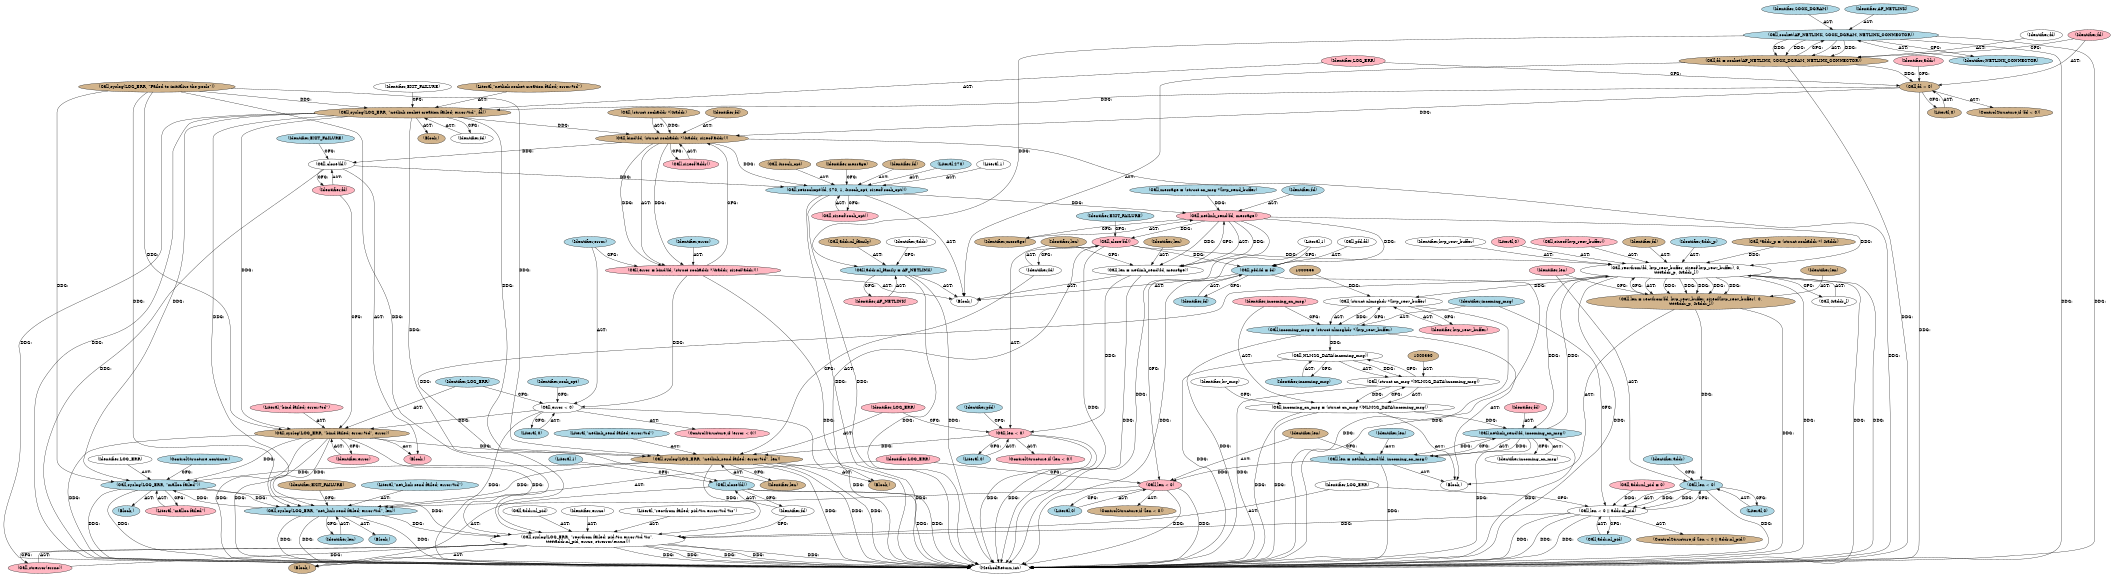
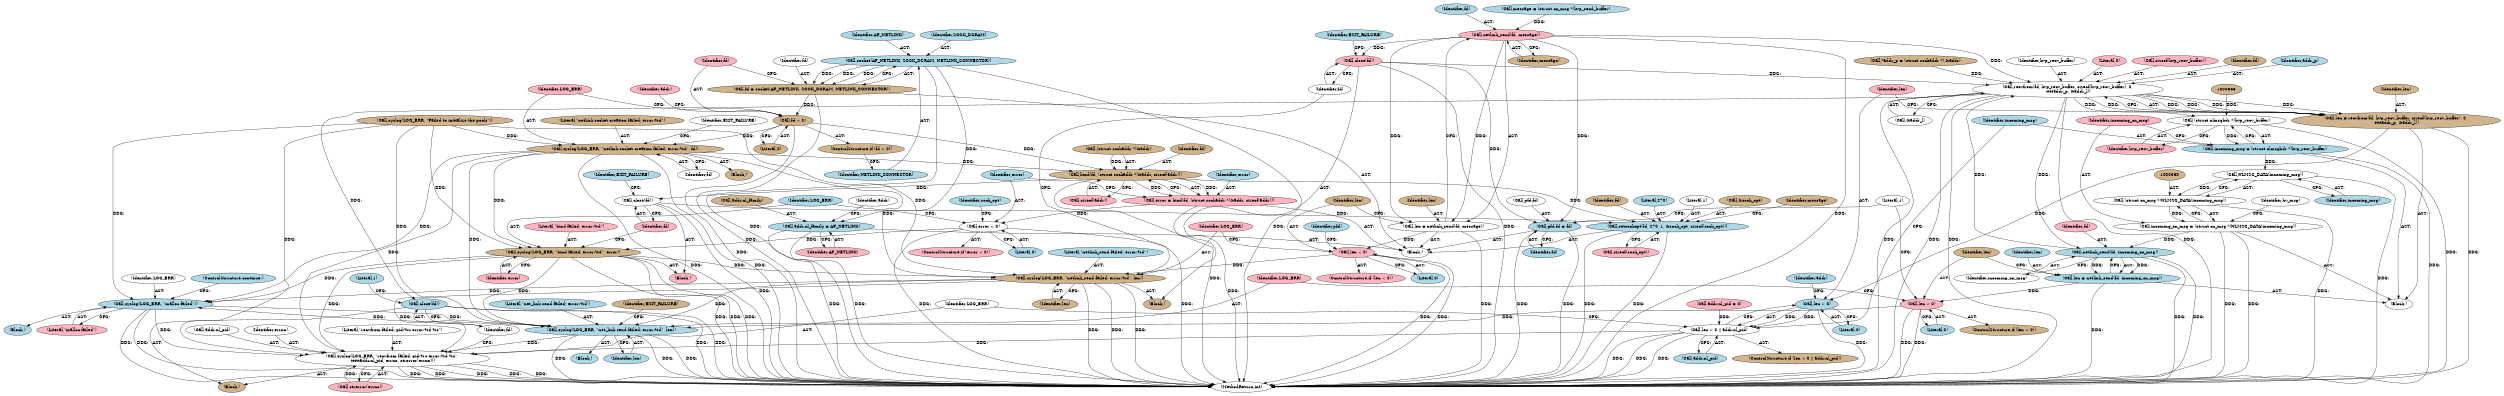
  digraph {
    node [fillcolor=lightblue style=filled]
    n1 [label="(Call,socket(AF_NETLINK, SOCK_DGRAM, NETLINK_CONNECTOR))"]
    n2 [fillcolor=tan label="(Call,fd = socket(AF_NETLINK, SOCK_DGRAM, NETLINK_CONNECTOR))"]
    n3 [label="(Call,addr.nl_family = AF_NETLINK)"]
    n4 [fillcolor=white label="(MethodReturn,int)"]
    n5 [label="(Identifier,NETLINK_CONNECTOR)"]
    n6 [fillcolor=tan label="(Call,fd < 0)"]
    n7 [fillcolor=white label="(Block,)"]
    n8 [fillcolor=lightpink label="(Identifier,AF_NETLINK)"]
    n9 [fillcolor=tan label="(Call,syslog(LOG_ERR, \"netlink socket creation failed; error:%d\", fd))"]
    n10 [fillcolor=tan label="(Call,bind(fd, (struct sockaddr *)&addr, sizeof(addr)))"]
    n11 [fillcolor=tan label="(Literal,0)"]
    n12 [fillcolor=tan label="(ControlStructure,if (fd < 0))"]
    n13 [fillcolor=tan label="(Call,syslog(LOG_ERR, \"bind failed; error:%d\", error))"]
    n14 [fillcolor=tan label="(Call,syslog(LOG_ERR, \"netlink_send failed; error:%d\", len))"]
    n15 [fillcolor=white label="(Call,syslog(LOG_ERR, \"recvfrom failed; pid:%u error:%d %s\",\n \t\t\t\t\taddr.nl_pid, errno, strerror(errno)))"]
    n16 [label="(Call,syslog(LOG_ERR, \"malloc failed\"))"]
    n17 [label="(Call,syslog(LOG_ERR, \"net_link send failed; error:%d\", len))"]
    n18 [fillcolor=tan label="(Block,)"]
    n19 [fillcolor=white label="(Identifier,fd)"]
    n20 [fillcolor=lightpink label="(Call,error = bind(fd, (struct sockaddr *)&addr, sizeof(addr)))"]
    n21 [fillcolor=white label="(Call,close(fd))"]
    n22 [label="(Call,setsockopt(fd, 270, 1, &sock_opt, sizeof(sock_opt)))"]
    n23 [fillcolor=lightpink label="(Call,sizeof(addr))"]
    n24 [fillcolor=lightpink label="(Identifier,error)"]
    n25 [fillcolor=lightpink label="(Block,)"]
    n26 [fillcolor=tan label="(Identifier,len)"]
    n27 [fillcolor=tan label="(Block,)"]
    n28 [fillcolor=tan label="(Block,)"]
    n29 [fillcolor=lightpink label="(Call,strerror(errno))"]
    n30 [label="(Block,)"]
    n31 [fillcolor=lightpink label="(Literal,\"malloc failed\")"]
    n32 [label="(Block,)"]
    n33 [label="(Identifier,len)"]
    n34 [fillcolor=white label="(Call,error < 0)"]
    n35 [fillcolor=lightpink label="(Identifier,fd)"]
    n36 [fillcolor=lightpink label="(Call,netlink_send(fd, message))"]
    n37 [fillcolor=lightpink label="(Call,sizeof(sock_opt))"]
    n38 [label="(Literal,0)"]
    n39 [fillcolor=lightpink label="(ControlStructure,if (error < 0))"]
    n40 [fillcolor=white label="(Call,len = netlink_send(fd, message))"]
    n41 [fillcolor=lightpink label="(Call,close(fd))"]
    n42 [label="(Call,pfd.fd = fd)"]
    n43 [fillcolor=white label="(Call,recvfrom(fd, kvp_recv_buffer, sizeof(kvp_recv_buffer), 0,\n \t\t\t\taddr_p, &addr_l))"]
    n44 [fillcolor=tan label="(Identifier,message)"]
    n45 [fillcolor=lightpink label="(Call,len < 0)"]
    n46 [fillcolor=white label="(Identifier,fd)"]
    n47 [label="(Identifier,fd)"]
    n48 [fillcolor=tan label="(Call,len = recvfrom(fd, kvp_recv_buffer, sizeof(kvp_recv_buffer), 0,\n \t\t\t\taddr_p, &addr_l))"]
    n49 [label="(Call,close(fd))"]
    n50 [fillcolor=white label="(Call,(struct nlmsghdr *)kvp_recv_buffer)"]
    n51 [label="(Call,netlink_send(fd, incoming_cn_msg))"]
    n52 [fillcolor=white label="(Call,&addr_l)"]
    n53 [label="(Literal,0)"]
    n54 [fillcolor=lightpink label="(ControlStructure,if (len < 0))"]
    n55 [label="(Call,len < 0)"]
    n56 [fillcolor=white label="(Block,)"]
    n57 [fillcolor=white label="(Identifier,fd)"]
    n58 [label="(Call,incoming_msg = (struct nlmsghdr *)kvp_recv_buffer)"]
    n59 [fillcolor=lightpink label="(Identifier,kvp_recv_buffer)"]
    n60 [label="(Call,len = netlink_send(fd, incoming_cn_msg))"]
    n61 [fillcolor=white label="(Identifier,incoming_cn_msg)"]
    n62 [fillcolor=white label="(Call,len < 0 || addr.nl_pid)"]
    n63 [label="(Literal,0)"]
    n64 [label="(Call,addr.nl_pid)"]
    n65 [fillcolor=tan label="(ControlStructure,if (len < 0 || addr.nl_pid))"]
    n66 [fillcolor=white label="(Call,NLMSG_DATA(incoming_msg))"]
    n67 [fillcolor=white label="(Call,(struct cn_msg *)NLMSG_DATA(incoming_msg))"]
    n68 [label="(Identifier,incoming_msg)"]
    n69 [fillcolor=white label="(Call,incoming_cn_msg = (struct cn_msg *)NLMSG_DATA(incoming_msg))"]
    n70 [fillcolor=lightpink label="(Call,len < 0)"]
    n71 [label="(Literal,0)"]
    n72 [fillcolor=tan label="(ControlStructure,if (len < 0))"]
    n73 [label="(Identifier,incoming_msg)"]
    n74 [label="(Identifier,fd)"]
    n75 [label="(Identifier,LOG_ERR)"]
    n76 [fillcolor=lightpink label="(Identifier,addr)"]
    n77 [fillcolor=tan label="(Identifier,fd)"]
    n78 [label="(ControlStructure,continue;)"]
    n79 [label="(Identifier,EXIT_FAILURE)"]
    n80 [label="(Literal,270)"]
    n81 [label="(Call,message = (struct cn_msg *)kvp_send_buffer)"]
    n82 [fillcolor=tan label="(Identifier,len)"]
    n83 [fillcolor=lightpink label="(Identifier,fd)"]
    n84 [fillcolor=tan label="(Identifier,EXIT_FAILURE)"]
    n85 [label="(Identifier,addr)"]
    n86 [fillcolor=white label="(Identifier,kvp_recv_buffer)"]
    n87 [fillcolor=white label="(Identifier,LOG_ERR)"]
    n88 [label="(Literal,\"net_link send failed; error:%d\")"]
    n89 [fillcolor=white label="(Call,addr.nl_pid)"]
    n90 [fillcolor=tan label="(Literal,\"netlink socket creation failed; error:%d\")"]
    n91 [fillcolor=lightpink label="(Literal,0)"]
    n92 [fillcolor=tan label="(Call,addr.nl_family)"]
    n93 [fillcolor=white label="(Identifier,LOG_ERR)"]
    n94 [fillcolor=white label="(Literal,1)"]
    n95 [fillcolor=lightpink label="(Identifier,LOG_ERR)"]
    n96 [fillcolor=white label="(Call,pfd.fd)"]
    n97 [fillcolor=white label="(Identifier,errno)"]
    n98 [label="(Identifier,SOCK_DGRAM)"]
    n99 [fillcolor=white label="(Literal,1)"]
    n100 [fillcolor=white label="(Identifier,addr)"]
    n101 [label="(Identifier,AF_NETLINK)"]
    n102 [label="(Literal,\"netlink_send failed; error:%d\")"]
    n103 [fillcolor=lightpink label="(Literal,\"bind failed; error:%d\")"]
    n104 [label="(Identifier,error)"]
    n105 [fillcolor=lightpink label="(Call,sizeof(kvp_recv_buffer))"]
    n106 [fillcolor=lightpink label="(Call,addr.nl_pid = 0)"]
    n107 [label="(Identifier,EXIT_FAILURE)"]
    n108 [fillcolor=tan label="(Call,(struct sockaddr *)&addr)"]
    n109 [fillcolor=white label="(Identifier,fd)"]
    n110 [label="(Literal,1)"]
    n111 [fillcolor=tan label="(Identifier,len)"]
    n112 [fillcolor=white label="(Identifier,hv_msg)"]
    n113 [fillcolor=tan label="(Identifier,len)"]
    n114 [fillcolor=tan label="(Identifier,fd)"]
    n115 [fillcolor=tan label="(Identifier,len)"]
    n116 [label="(Identifier,addr_p)"]
    n117 [label="(Identifier,pfd)"]
    n118 [fillcolor=lightpink label="(Identifier,LOG_ERR)"]
    n119 [label="(Identifier,len)"]
    n120 [fillcolor=tan label="(Call,&sock_opt)"]
    n121 [fillcolor=white label="(Identifier,EXIT_FAILURE)"]
    n122 [fillcolor=lightpink label="(Identifier,LOG_ERR)"]
    n123 [fillcolor=tan label="(Call,*addr_p = (struct sockaddr *) &addr)"]
    n124 [fillcolor=tan label="(Identifier,message)"]
    n125 [fillcolor=tan label="(Call,syslog(LOG_ERR, \"Failed to initialize the pools\"))"]
    n126 [label="(Identifier,sock_opt)"]
    n127 [fillcolor=white label="(Literal,\"recvfrom failed; pid:%u error:%d %s\")"]
    n128 [fillcolor=lightpink label="(Identifier,fd)"]
    n129 [fillcolor=lightpink label="(Identifier,incoming_cn_msg)"]
    n130 [fillcolor=tan label="(Identifier,fd)"]
    n131 [fillcolor=lightpink label="(Identifier,len)"]
    n132 [label="(Identifier,error)"]
    1000355 [fillcolor=tan]
    1000360 [fillcolor=tan]
    n1 -> n2 [label="AST: "]
    n1 -> n2 [label="DDG: "]
    n1 -> n2 [label="DDG: "]
    n1 -> n2 [label="DDG: "]
    n1 -> n3 [label="DDG: "]
    n1 -> n4 [label="DDG: "]
    n1 -> n4 [label="DDG: "]
-   n1 -> n5 [label="CFG: "]
+   n12 -> n5 [label="CFG: "]
    n2 -> n1 [label="CFG: "]
    n2 -> n4 [label="DDG: "]
    n2 -> n6 [label="DDG: "]
    n2 -> n7 [label="AST: "]
    n3 -> n4 [label="DDG: "]
    n3 -> n4 [label="DDG: "]
    n3 -> n7 [label="AST: "]
    n3 -> n8 [label="CFG: "]
    n5 -> n1 [label="AST: "]
    n6 -> n4 [label="DDG: "]
    n6 -> n9 [label="DDG: "]
    n6 -> n10 [label="DDG: "]
    n6 -> n11 [label="CFG: "]
    n6 -> n12 [label="AST: "]
    n8 -> n3 [label="AST: "]
    n9 -> n4 [label="DDG: "]
    n9 -> n4 [label="DDG: "]
    n9 -> n10 [label="DDG: "]
    n9 -> n13 [label="DDG: "]
    n9 -> n14 [label="DDG: "]
    n9 -> n15 [label="DDG: "]
    n9 -> n16 [label="DDG: "]
    n9 -> n17 [label="DDG: "]
    n9 -> n18 [label="AST: "]
    n9 -> n19 [label="CFG: "]
    n10 -> n4 [label="DDG: "]
    n10 -> n20 [label="AST: "]
    n10 -> n20 [label="DDG: "]
    n10 -> n20 [label="DDG: "]
    n10 -> n21 [label="DDG: "]
    n10 -> n22 [label="DDG: "]
    n10 -> n23 [label="CFG: "]
    n11 -> n6 [label="AST: "]
    n13 -> n4 [label="DDG: "]
    n13 -> n4 [label="DDG: "]
    n13 -> n4 [label="DDG: "]
    n13 -> n14 [label="DDG: "]
    n13 -> n15 [label="DDG: "]
    n13 -> n16 [label="DDG: "]
    n13 -> n17 [label="DDG: "]
    n13 -> n24 [label="CFG: "]
    n13 -> n25 [label="AST: "]
    n14 -> n4 [label="DDG: "]
    n14 -> n4 [label="DDG: "]
    n14 -> n4 [label="DDG: "]
    n14 -> n15 [label="DDG: "]
    n14 -> n16 [label="DDG: "]
    n14 -> n17 [label="DDG: "]
    n14 -> n26 [label="CFG: "]
    n14 -> n27 [label="AST: "]
    n15 -> n4 [label="DDG: "]
    n15 -> n4 [label="DDG: "]
    n15 -> n4 [label="DDG: "]
    n15 -> n4 [label="DDG: "]
    n15 -> n4 [label="DDG: "]
    n15 -> n28 [label="AST: "]
    n15 -> n29 [label="CFG: "]
    n16 -> n4 [label="DDG: "]
    n16 -> n4 [label="DDG: "]
    n16 -> n15 [label="DDG: "]
    n16 -> n17 [label="DDG: "]
    n16 -> n30 [label="AST: "]
    n16 -> n31 [label="CFG: "]
    n17 -> n4 [label="DDG: "]
    n17 -> n4 [label="DDG: "]
    n17 -> n4 [label="DDG: "]
    n17 -> n15 [label="DDG: "]
    n17 -> n16 [label="DDG: "]
    n17 -> n32 [label="AST: "]
    n17 -> n33 [label="CFG: "]
    n19 -> n9 [label="AST: "]
    n20 -> n4 [label="DDG: "]
    n20 -> n7 [label="AST: "]
    n20 -> n10 [label="CFG: "]
    n20 -> n34 [label="DDG: "]
    n21 -> n4 [label="DDG: "]
    n21 -> n22 [label="DDG: "]
    n21 -> n25 [label="AST: "]
    n21 -> n35 [label="CFG: "]
    n22 -> n4 [label="DDG: "]
    n22 -> n4 [label="DDG: "]
    n22 -> n7 [label="AST: "]
-   n22 -> n36 [label="DDG: "]
    n22 -> n37 [label="CFG: "]
    n23 -> n10 [label="AST: "]
    n24 -> n13 [label="AST: "]
    n26 -> n14 [label="AST: "]
    n29 -> n15 [label="AST: "]
    n29 -> n15 [label="DDG: "]
    n31 -> n16 [label="AST: "]
    n33 -> n17 [label="AST: "]
    n34 -> n4 [label="DDG: "]
    n34 -> n4 [label="DDG: "]
    n34 -> n13 [label="DDG: "]
    n34 -> n38 [label="CFG: "]
    n34 -> n39 [label="AST: "]
    n35 -> n13 [label="CFG: "]
    n35 -> n21 [label="AST: "]
    n36 -> n4 [label="DDG: "]
    n36 -> n40 [label="AST: "]
    n36 -> n40 [label="DDG: "]
    n36 -> n40 [label="DDG: "]
    n36 -> n41 [label="DDG: "]
    n36 -> n42 [label="DDG: "]
    n36 -> n43 [label="DDG: "]
    n36 -> n44 [label="CFG: "]
    n37 -> n22 [label="AST: "]
    n38 -> n34 [label="AST: "]
    n40 -> n4 [label="DDG: "]
    n40 -> n7 [label="AST: "]
    n40 -> n36 [label="CFG: "]
    n40 -> n45 [label="DDG: "]
    n41 -> n4 [label="DDG: "]
    n41 -> n27 [label="AST: "]
    n41 -> n42 [label="DDG: "]
    n41 -> n43 [label="DDG: "]
    n41 -> n46 [label="CFG: "]
    n42 -> n4 [label="DDG: "]
    n42 -> n4 [label="DDG: "]
    n42 -> n7 [label="AST: "]
    n42 -> n47 [label="CFG: "]
    n43 -> n4 [label="DDG: "]
    n43 -> n4 [label="DDG: "]
    n43 -> n4 [label="DDG: "]
    n43 -> n4 [label="DDG: "]
    n43 -> n48 [label="AST: "]
    n43 -> n48 [label="DDG: "]
    n43 -> n48 [label="DDG: "]
    n43 -> n48 [label="DDG: "]
    n43 -> n48 [label="DDG: "]
    n43 -> n48 [label="DDG: "]
    n43 -> n49 [label="DDG: "]
    n43 -> n50 [label="DDG: "]
    n43 -> n51 [label="DDG: "]
    n43 -> n52 [label="CFG: "]
    n44 -> n36 [label="AST: "]
    n45 -> n4 [label="DDG: "]
    n45 -> n4 [label="DDG: "]
    n45 -> n14 [label="DDG: "]
    n45 -> n53 [label="CFG: "]
    n45 -> n54 [label="AST: "]
    n46 -> n14 [label="CFG: "]
    n46 -> n41 [label="AST: "]
    n47 -> n42 [label="AST: "]
    n48 -> n4 [label="DDG: "]
    n48 -> n43 [label="CFG: "]
    n48 -> n55 [label="DDG: "]
    n48 -> n56 [label="AST: "]
    n49 -> n4 [label="DDG: "]
    n49 -> n4 [label="DDG: "]
    n49 -> n28 [label="AST: "]
    n49 -> n57 [label="CFG: "]
    n50 -> n4 [label="DDG: "]
    n50 -> n58 [label="AST: "]
    n50 -> n58 [label="DDG: "]
    n50 -> n59 [label="CFG: "]
    n51 -> n4 [label="DDG: "]
    n51 -> n4 [label="DDG: "]
    n51 -> n43 [label="DDG: "]
    n51 -> n60 [label="AST: "]
    n51 -> n60 [label="DDG: "]
    n51 -> n60 [label="DDG: "]
    n51 -> n61 [label="CFG: "]
    n52 -> n43 [label="AST: "]
    n53 -> n45 [label="AST: "]
    n55 -> n4 [label="DDG: "]
    n55 -> n62 [label="AST: "]
    n55 -> n62 [label="DDG: "]
    n55 -> n62 [label="DDG: "]
    n55 -> n63 [label="CFG: "]
    n57 -> n15 [label="CFG: "]
    n57 -> n49 [label="AST: "]
    n58 -> n4 [label="DDG: "]
    n58 -> n50 [label="CFG: "]
    n58 -> n56 [label="AST: "]
    n58 -> n66 [label="DDG: "]
    n59 -> n50 [label="AST: "]
    n60 -> n4 [label="DDG: "]
    n60 -> n51 [label="CFG: "]
    n60 -> n56 [label="AST: "]
    n60 -> n70 [label="DDG: "]
    n61 -> n51 [label="AST: "]
    n62 -> n4 [label="DDG: "]
    n62 -> n4 [label="DDG: "]
    n62 -> n4 [label="DDG: "]
    n62 -> n15 [label="DDG: "]
    n62 -> n55 [label="CFG: "]
    n62 -> n64 [label="CFG: "]
    n62 -> n65 [label="AST: "]
    n63 -> n55 [label="AST: "]
    n64 -> n62 [label="AST: "]
    n66 -> n4 [label="DDG: "]
    n66 -> n67 [label="AST: "]
    n66 -> n67 [label="DDG: "]
    n66 -> n68 [label="CFG: "]
    n67 -> n4 [label="DDG: "]
    n67 -> n66 [label="CFG: "]
    n67 -> n69 [label="AST: "]
    n67 -> n69 [label="DDG: "]
    n68 -> n66 [label="AST: "]
    n69 -> n4 [label="DDG: "]
    n69 -> n4 [label="DDG: "]
    n69 -> n51 [label="DDG: "]
    n69 -> n56 [label="AST: "]
    n69 -> n67 [label="CFG: "]
    n70 -> n4 [label="DDG: "]
    n70 -> n4 [label="DDG: "]
    n70 -> n17 [label="DDG: "]
    n70 -> n71 [label="CFG: "]
    n70 -> n72 [label="AST: "]
    n71 -> n70 [label="AST: "]
    n73 -> n58 [label="AST: "]
    n73 -> n62 [label="CFG: "]
    n74 -> n36 [label="AST: "]
    n75 -> n13 [label="AST: "]
    n75 -> n34 [label="CFG: "]
    n76 -> n6 [label="CFG: "]
    n77 -> n10 [label="AST: "]
    n78 -> n16 [label="CFG: "]
    n79 -> n41 [label="CFG: "]
    n80 -> n22 [label="AST: "]
    n81 -> n36 [label="DDG: "]
    n82 -> n40 [label="AST: "]
    n83 -> n2 [label="CFG: "]
    n83 -> n6 [label="AST: "]
    n84 -> n17 [label="CFG: "]
    n85 -> n55 [label="CFG: "]
    n86 -> n43 [label="AST: "]
    n87 -> n15 [label="AST: "]
    n87 -> n62 [label="CFG: "]
    n88 -> n17 [label="AST: "]
    n89 -> n15 [label="AST: "]
    n90 -> n9 [label="AST: "]
    n91 -> n43 [label="AST: "]
    n92 -> n3 [label="AST: "]
    n93 -> n16 [label="AST: "]
    n94 -> n22 [label="AST: "]
    n95 -> n6 [label="CFG: "]
    n95 -> n9 [label="AST: "]
    n96 -> n42 [label="AST: "]
    n97 -> n15 [label="AST: "]
    n98 -> n1 [label="AST: "]
    n99 -> n42 [label="CFG: "]
    n99 -> n70 [label="CFG: "]
    n100 -> n3 [label="CFG: "]
    n101 -> n1 [label="AST: "]
    n102 -> n14 [label="AST: "]
    n103 -> n13 [label="AST: "]
    n104 -> n20 [label="CFG: "]
    n104 -> n34 [label="AST: "]
    n105 -> n43 [label="AST: "]
    n106 -> n62 [label="DDG: "]
    n107 -> n21 [label="CFG: "]
    n108 -> n10 [label="AST: "]
    n108 -> n10 [label="DDG: "]
    n109 -> n2 [label="AST: "]
    n110 -> n49 [label="CFG: "]
    n111 -> n40 [label="CFG: "]
    n111 -> n45 [label="AST: "]
    n112 -> n69 [label="CFG: "]
    n113 -> n60 [label="CFG: "]
    n113 -> n70 [label="AST: "]
    n114 -> n43 [label="AST: "]
    n115 -> n48 [label="AST: "]
    n116 -> n43 [label="AST: "]
    n117 -> n45 [label="CFG: "]
    n118 -> n17 [label="AST: "]
    n118 -> n70 [label="CFG: "]
    n119 -> n60 [label="AST: "]
    n120 -> n22 [label="AST: "]
    n121 -> n9 [label="CFG: "]
    n122 -> n14 [label="AST: "]
    n122 -> n45 [label="CFG: "]
    n123 -> n43 [label="DDG: "]
    n124 -> n22 [label="CFG: "]
    n125 -> n9 [label="DDG: "]
    n125 -> n13 [label="DDG: "]
    n125 -> n14 [label="DDG: "]
    n125 -> n15 [label="DDG: "]
    n125 -> n16 [label="DDG: "]
    n125 -> n17 [label="DDG: "]
    n126 -> n34 [label="CFG: "]
    n127 -> n15 [label="AST: "]
    n128 -> n51 [label="AST: "]
    n129 -> n58 [label="CFG: "]
    n129 -> n69 [label="AST: "]
    n130 -> n22 [label="AST: "]
    n131 -> n48 [label="CFG: "]
    n131 -> n55 [label="AST: "]
    n132 -> n20 [label="AST: "]
    1000355 -> n50 [label="DDG: "]
    1000360 -> n67 [label="AST: "]
  }
